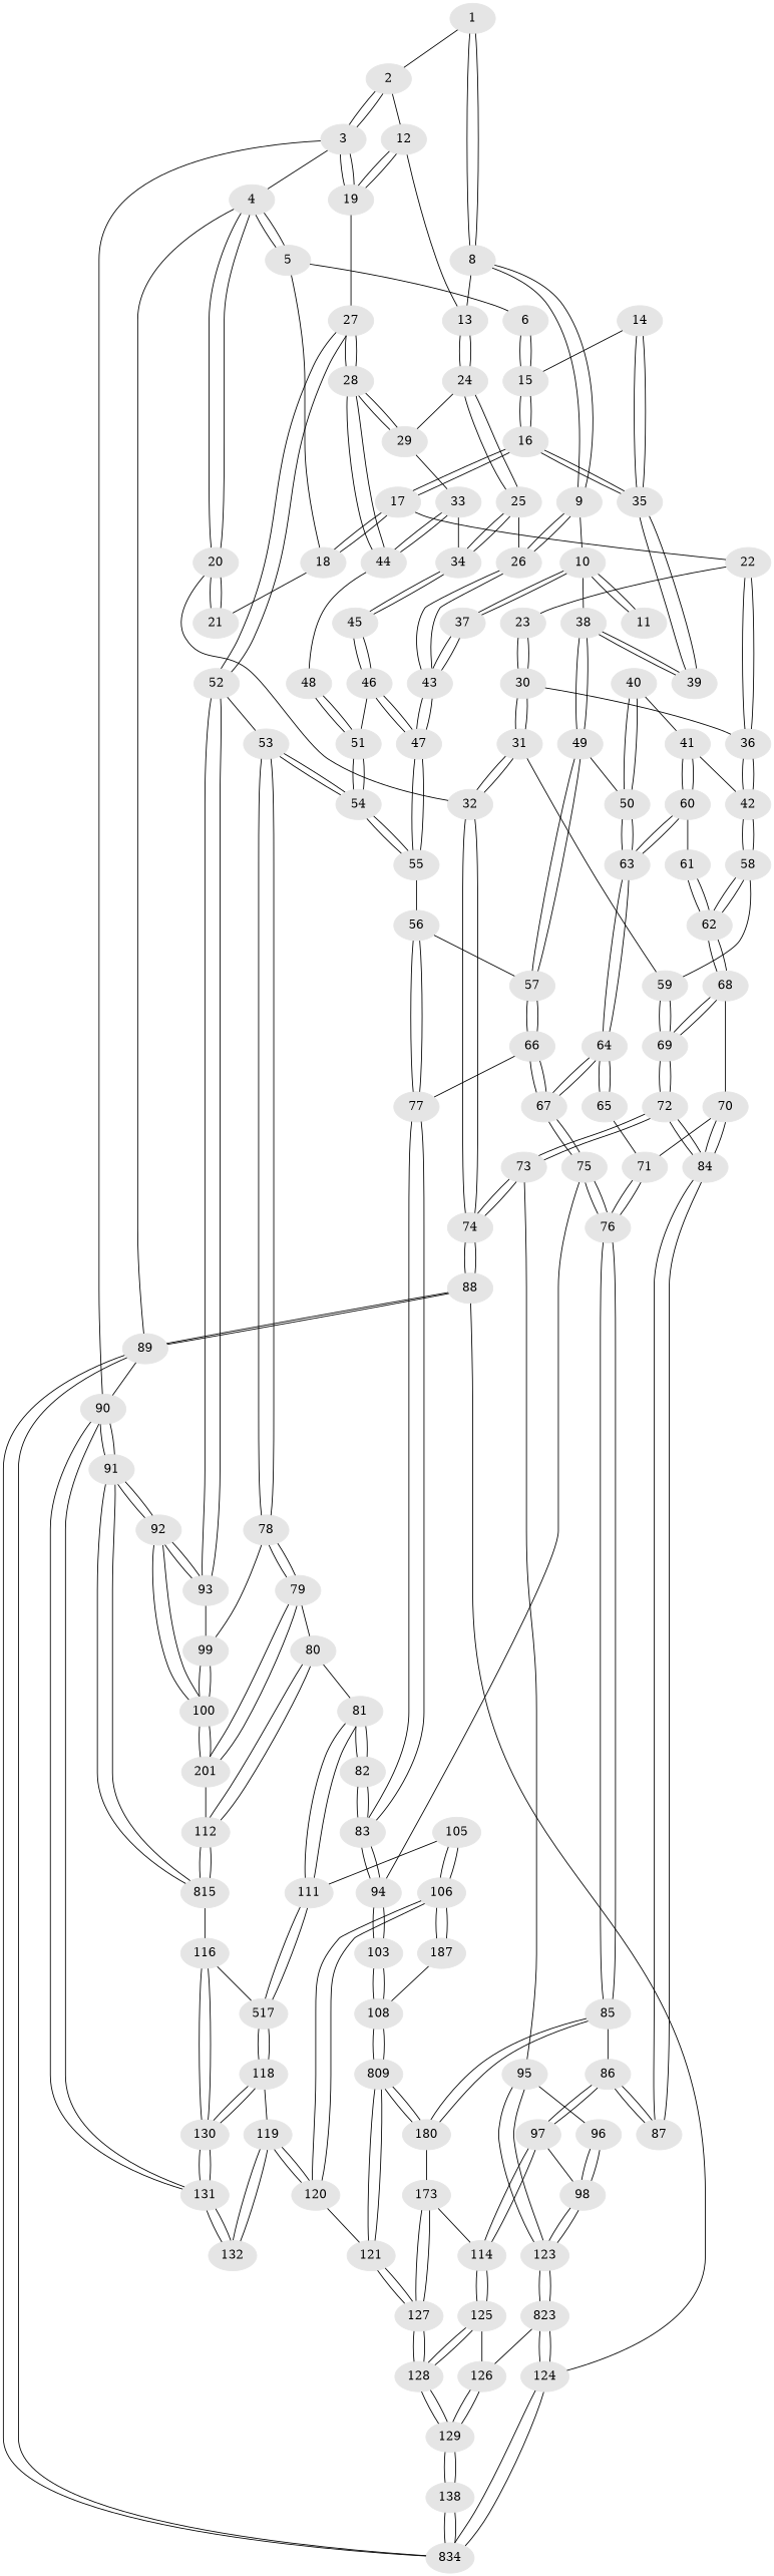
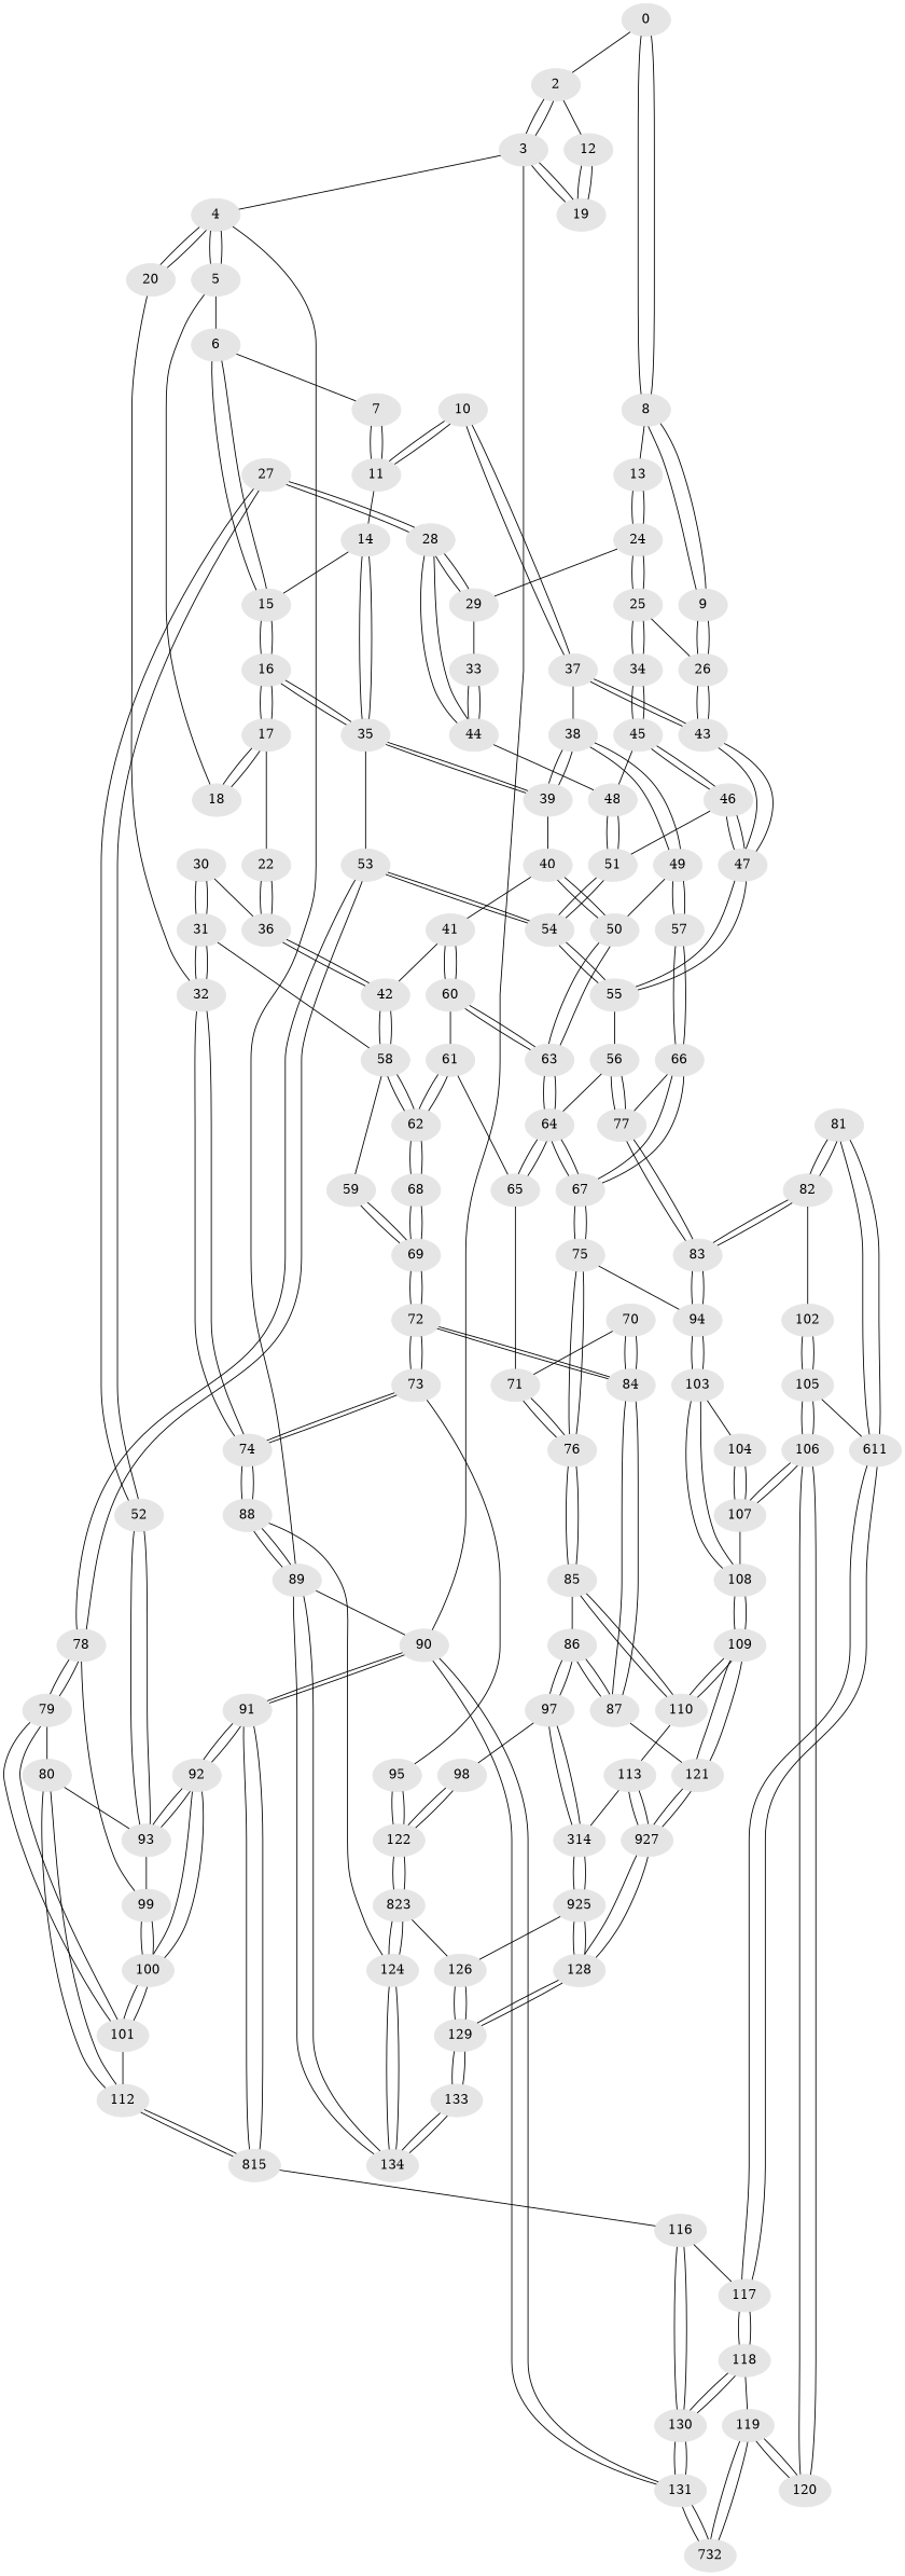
  graph {
    node [color=gray90 style=filled]
-   1
+   1 [label=0]
    2
    8
    3
    12
    9
    13
    4
    19
    90
    5
    20
    89
    27
    91
    131
    6
    18
-   21
    32
-   134 [label=834]
+   134
+   7
    15
    11
    16
    14
    10
    26
    24
    37
    43
    38
    35
    25
    29
    39
    17
    22
-   23
    36
    28
    52
    74
    30
    42
    31
    34
    33
    45
    47
    44
    53
    93
    48
    59
    69
    88
    46
    40
    58
    49
    50
    57
    41
    60
    63
    61
    62
    55
    51
    54
    56
    66
    64
    78
    99
    79
    77
    83
    67
    68
    72
    65
    71
    70
    75
    76
    94
    84
    73
    87
    85
    95
-   96
-   122 [label=123]
+   122
    124
    103
    86
-   110 [label=180]
+   110
    80
-   101 [label=201]
+   101
    100
    81
    112
    82
-   111
+   111 [label=611]
    n107 [label=815]
-   117 [label=517]
+   102
+   117
    105
    97
-   113 [label=173]
+   113
    98
-   114
+   114 [label=314]
    92
-   132
+   132 [label=732]
    116
+   104
    108
    n120 [label=823]
-   125
+   125 [label=925]
    106
-   107 [label=187]
-   109 [label=809]
+   107
+   109
    120
    121
-   127
+   127 [label=927]
    118
    128
    126
    130
    119
    129
-   133 [label=138]
+   133
    1 -- 2
    1 -- 8
    1 -- 8
    2 -- 3
    2 -- 3
    2 -- 12
    8 -- 9
    8 -- 9
    8 -- 13
    3 -- 4
    3 -- 19
    3 -- 19
    3 -- 90
-   12 -- 13
    12 -- 19
    12 -- 19
-   9 -- 10
    9 -- 26
    9 -- 26
    13 -- 24
    13 -- 24
    4 -- 5
    4 -- 5
    4 -- 20
    4 -- 20
    4 -- 89
-   19 -- 27
    90 -- 91
    90 -- 91
    90 -- 131
    90 -- 131
    5 -- 6
    5 -- 18
-   20 -- 21
-   20 -- 21
    20 -- 32
    89 -- 90
    89 -- 134
    89 -- 134
    27 -- 28
    27 -- 28
    27 -- 52
    27 -- 52
    91 -- n107
    91 -- n107
    91 -- 92
    91 -- 92
    131 -- 132
    131 -- 132
+   6 -- 7
    6 -- 15
    6 -- 15
-   18 -- 21
    32 -- 74
    32 -- 74
+   7 -- 11
+   7 -- 11
    15 -- 16
    15 -- 16
+   11 -- 14
    16 -- 35
    16 -- 35
    16 -- 17
    16 -- 17
    14 -- 15
    14 -- 35
    14 -- 35
    10 -- 11
    10 -- 11
    10 -- 37
    10 -- 37
    26 -- 43
    26 -- 43
    24 -- 25
    24 -- 25
    24 -- 29
    37 -- 43
    37 -- 43
-   10 -- 38
+   37 -- 38
    43 -- 47
    43 -- 47
    38 -- 39
    38 -- 39
    38 -- 49
    38 -- 49
    35 -- 39
    35 -- 39
    25 -- 26
    25 -- 34
    25 -- 34
    29 -- 33
+   39 -- 40
    17 -- 18
    17 -- 18
    17 -- 22
-   22 -- 23
    22 -- 36
    22 -- 36
-   23 -- 30
-   23 -- 30
    36 -- 42
    36 -- 42
    28 -- 29
    28 -- 29
    28 -- 44
    28 -- 44
-   52 -- 53
+   35 -- 53
    52 -- 93
    52 -- 93
    74 -- 88
    74 -- 88
    30 -- 36
    30 -- 31
    30 -- 31
    42 -- 58
    42 -- 58
    31 -- 32
    31 -- 32
-   31 -- 59
+   31 -- 58
    34 -- 45
    34 -- 45
-   33 -- 34
    33 -- 44
    33 -- 44
+   45 -- 48
    45 -- 46
    45 -- 46
    47 -- 55
    47 -- 55
    44 -- 48
    53 -- 54
    53 -- 54
    53 -- 78
    53 -- 78
    93 -- 99
    48 -- 51
    48 -- 51
    59 -- 69
    59 -- 69
    69 -- 72
    69 -- 72
    88 -- 89
    88 -- 89
    88 -- 124
    46 -- 47
    46 -- 47
    46 -- 51
    40 -- 50
    40 -- 50
    40 -- 41
    58 -- 59
    58 -- 62
    58 -- 62
    49 -- 50
    49 -- 57
    49 -- 57
    50 -- 63
    50 -- 63
    57 -- 66
    57 -- 66
    41 -- 42
    41 -- 60
    41 -- 60
    60 -- 63
    60 -- 63
    60 -- 61
    63 -- 64
    63 -- 64
    61 -- 62
    61 -- 62
+   61 -- 65
    62 -- 68
    62 -- 68
    55 -- 56
    51 -- 54
    51 -- 54
    54 -- 55
    54 -- 55
-   56 -- 57
+   56 -- 64
    56 -- 77
    56 -- 77
    66 -- 77
    66 -- 67
    66 -- 67
    64 -- 67
    64 -- 67
    64 -- 65
    64 -- 65
    78 -- 99
    78 -- 79
    78 -- 79
    99 -- 100
    99 -- 100
    79 -- 80
    79 -- 101
    79 -- 101
    77 -- 83
    77 -- 83
    83 -- 94
    83 -- 94
    67 -- 75
    67 -- 75
    68 -- 69
    68 -- 69
-   68 -- 70
    72 -- 84
    72 -- 84
    72 -- 73
    72 -- 73
    65 -- 71
    71 -- 76
    71 -- 76
    70 -- 71
    70 -- 84
    70 -- 84
    75 -- 76
    75 -- 76
    75 -- 94
    76 -- 85
    76 -- 85
    94 -- 103
    94 -- 103
    84 -- 87
    84 -- 87
    73 -- 74
    73 -- 74
    73 -- 95
    85 -- 86
    85 -- 110
    85 -- 110
-   95 -- 96
    95 -- 122
    95 -- 122
-   96 -- 98
-   96 -- 98
    122 -- n120
    122 -- n120
    124 -- 134
    124 -- 134
+   103 -- 104
    103 -- 108
    103 -- 108
    86 -- 87
    86 -- 87
    86 -- 97
    86 -- 97
    110 -- 113
-   80 -- 81
+   80 -- 93
    80 -- 112
    80 -- 112
    101 -- 112
    100 -- 101
    100 -- 101
    81 -- 82
    81 -- 82
    81 -- 111
    81 -- 111
    112 -- n107
    112 -- n107
    82 -- 83
    82 -- 83
+   82 -- 102
    111 -- 117
    111 -- 117
    n107 -- 116
+   102 -- 105
+   102 -- 105
    117 -- 118
    117 -- 118
    105 -- 111
    105 -- 106
    105 -- 106
    97 -- 98
    97 -- 114
    97 -- 114
    113 -- 114
    113 -- 127
    113 -- 127
    98 -- 122
    98 -- 122
    114 -- 125
    114 -- 125
    92 -- 93
    92 -- 93
    92 -- 100
    92 -- 100
    116 -- 117
    116 -- 130
    116 -- 130
+   104 -- 107
+   104 -- 107
    108 -- 109
    108 -- 109
    n120 -- 124
    n120 -- 124
    n120 -- 126
    125 -- 128
    125 -- 128
    125 -- 126
    106 -- 107
    106 -- 107
    106 -- 120
    106 -- 120
    107 -- 108
    109 -- 110
    109 -- 110
    109 -- 121
    109 -- 121
-   120 -- 121
+   87 -- 121
    121 -- 127
    121 -- 127
    127 -- 128
    127 -- 128
    118 -- 130
    118 -- 130
    118 -- 119
    128 -- 129
    128 -- 129
    126 -- 129
    126 -- 129
    130 -- 131
    130 -- 131
    119 -- 132
    119 -- 132
    119 -- 120
    119 -- 120
    129 -- 133
    129 -- 133
    133 -- 134
    133 -- 134
  }
